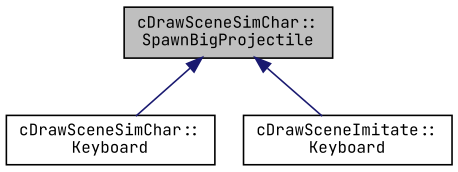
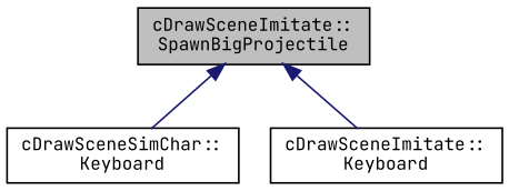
  digraph {
    fontname="JetBrains Mono"
    rankdir=TB
    node [color=black fillcolor=white fontname="JetBrains Mono" fontsize=10 shape=record style=filled]
    edge [color=midnightblue dir=back fontname="JetBrains Mono" fontsize=10 labelfontname=Helvetica labelfontsize=10 style=solid]
-   n1 [fillcolor=grey75 fontcolor=black height=0.2 label="cDrawSceneSimChar::\lSpawnBigProjectile" width=0.4]
+   n1 [fillcolor=grey75 fontcolor=black height=0.2 label="cDrawSceneImitate::\lSpawnBigProjectile" width=0.4]
    n2 [height=0.2 label="cDrawSceneSimChar::\lKeyboard" width=0.4]
    n3 [height=0.2 label="cDrawSceneImitate::\lKeyboard" width=0.4]
    n1 -> n2
    n1 -> n3
  }
